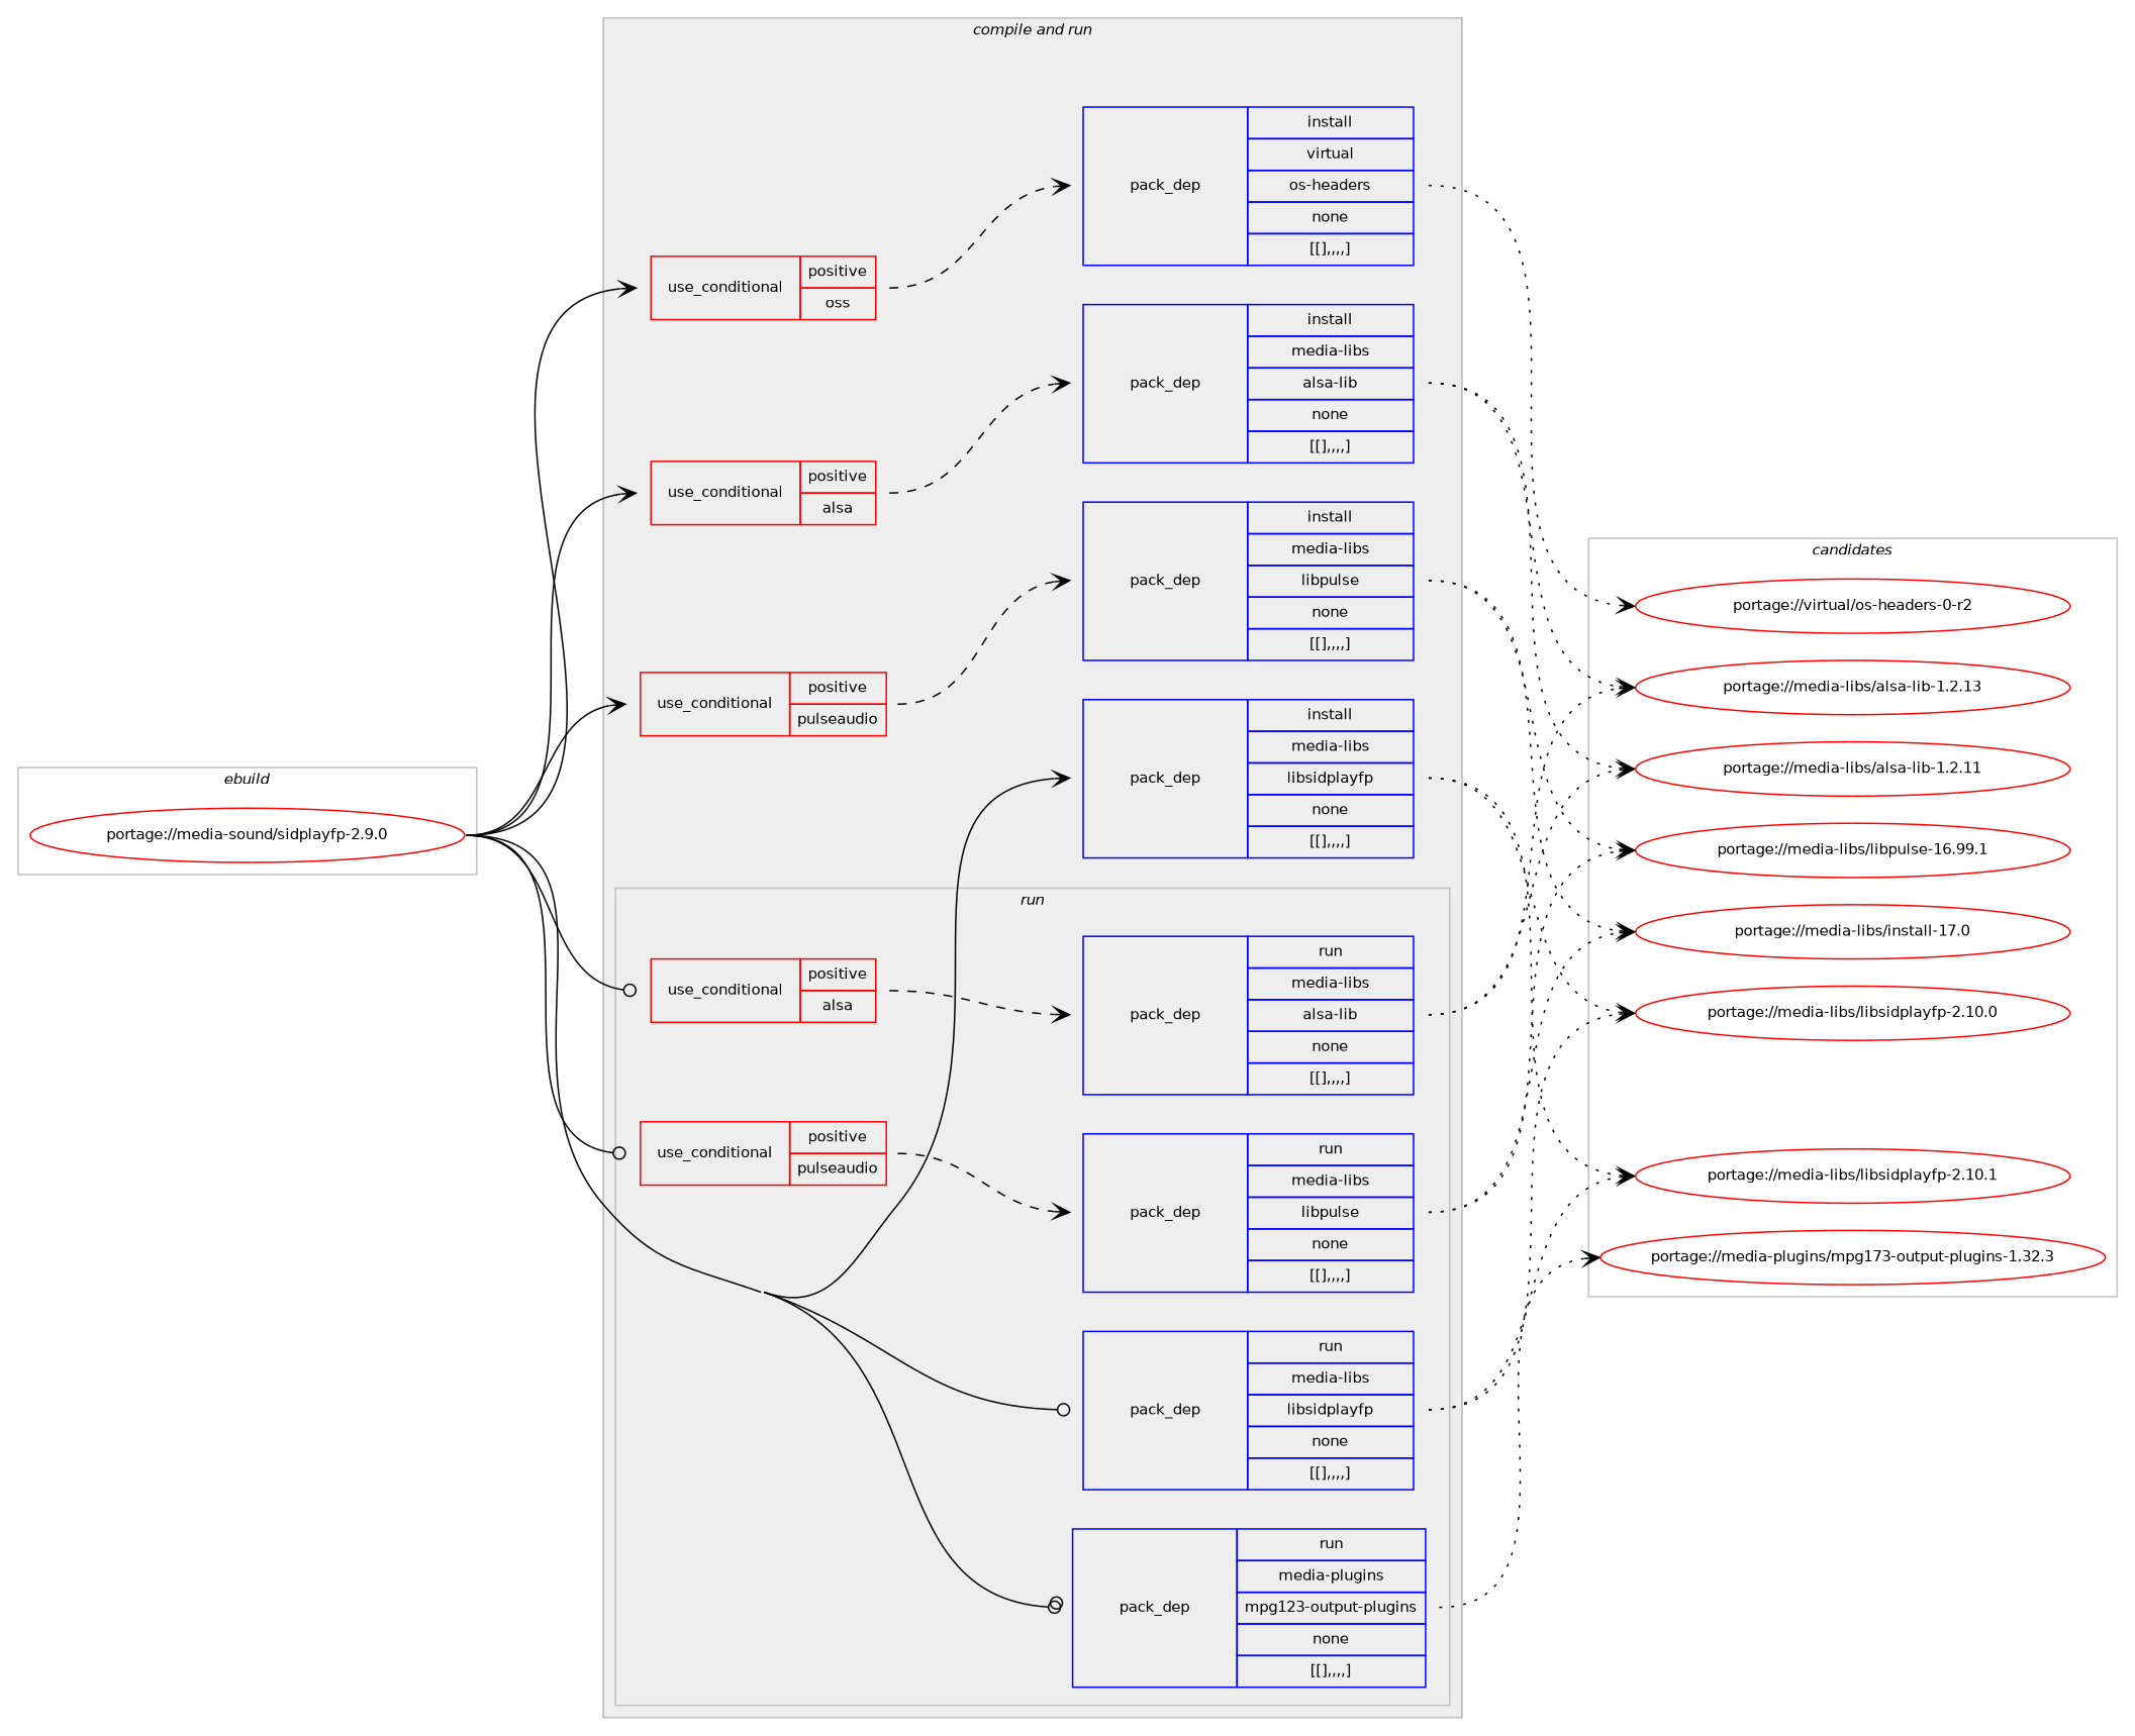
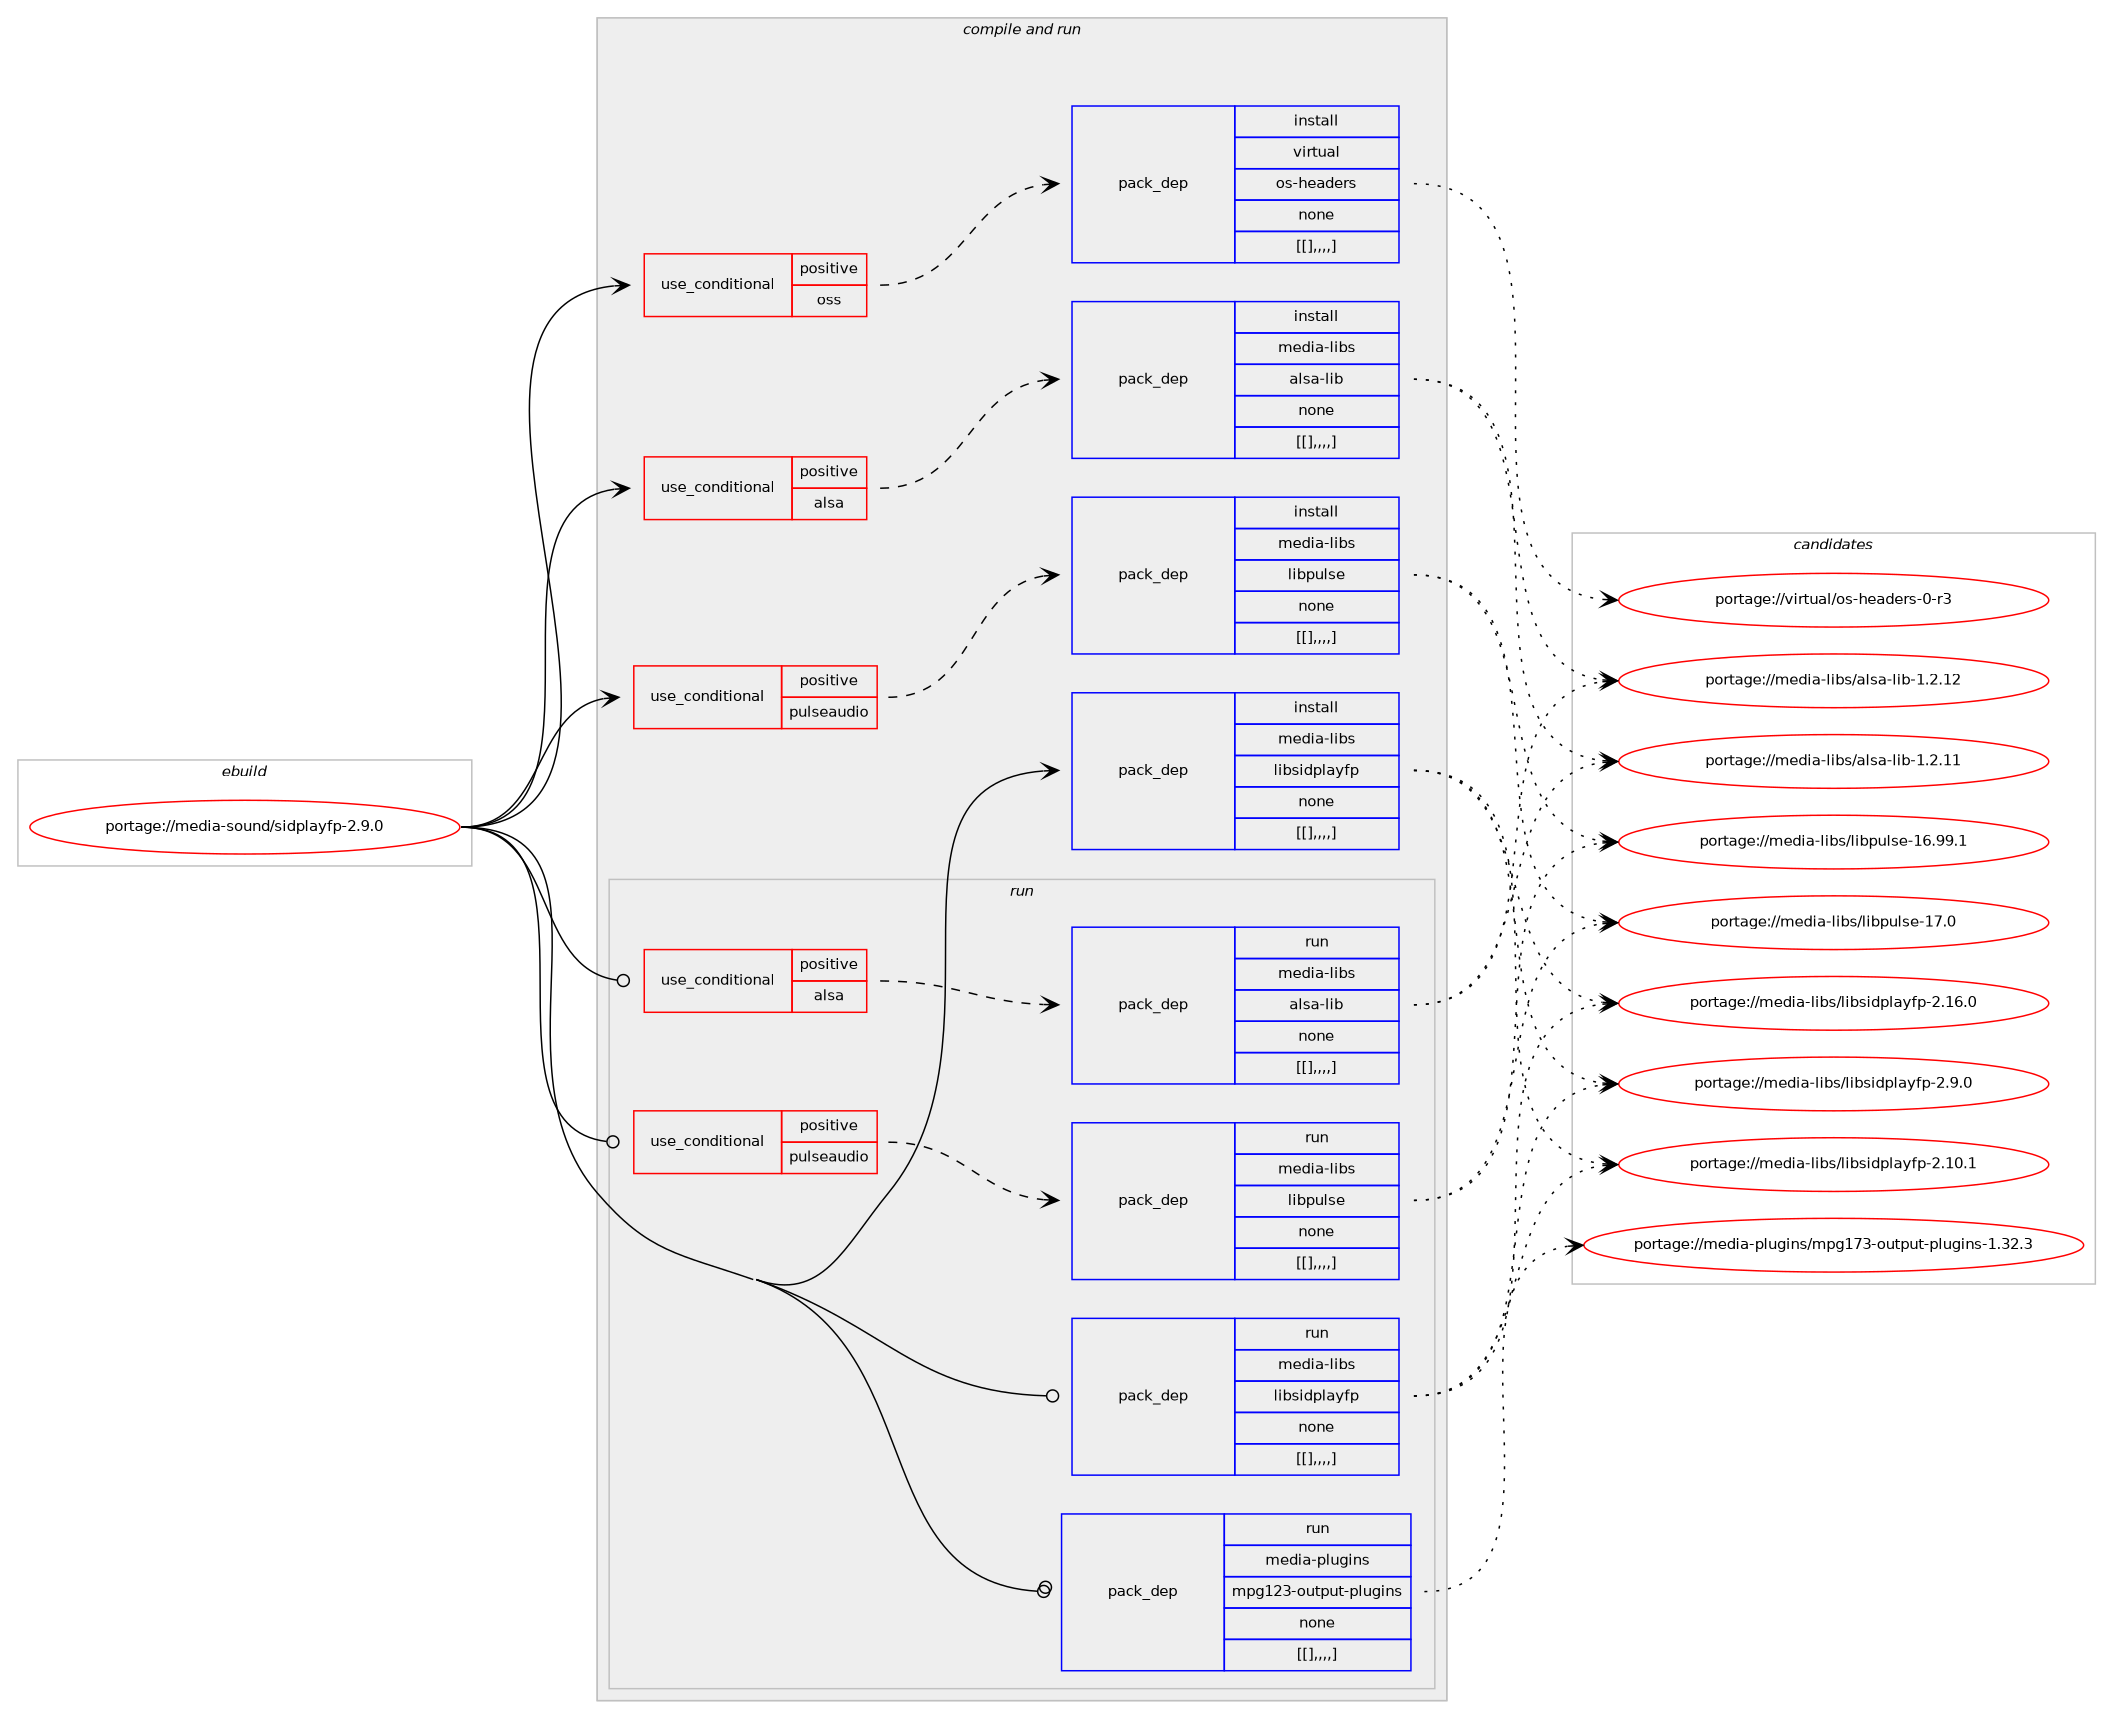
  digraph {
    compound=true
    concentrate=true
    fontname=Helvetica
    fontsize=10
    newrank=true
    rankdir=LR
    ranksep=1.5
    node [color=red fontname=Helvetica fontsize=10 shape=none]
    edge [arrowhead=vee headport=w style=dotted tailport=e weight=100]
    n1 [label="portage://media-sound/sidplayfp-2.9.0" width=4 shape=""]
    n2 [color=blue label=<<TABLE BORDER="0" CELLBORDER="1" CELLSPACING="0" CELLPADDING="4" WIDTH="220"><TR><TD ROWSPAN="6" CELLPADDING="30">pack_dep</TD></TR><TR><TD WIDTH="110">install</TD></TR><TR><TD>media-libs</TD></TR><TR><TD>alsa-lib</TD></TR><TR><TD>none</TD></TR><TR><TD>[[],,,,]</TD></TR></TABLE>>]
    n3 [label=<<TABLE BORDER="0" CELLBORDER="1" CELLSPACING="0" CELLPADDING="4"><TR><TD ROWSPAN="3" CELLPADDING="10">use_conditional</TD></TR><TR><TD>positive</TD></TR><TR><TD>alsa</TD></TR></TABLE>>]
    n4 [color=blue label=<<TABLE BORDER="0" CELLBORDER="1" CELLSPACING="0" CELLPADDING="4" WIDTH="220"><TR><TD ROWSPAN="6" CELLPADDING="30">pack_dep</TD></TR><TR><TD WIDTH="110">install</TD></TR><TR><TD>virtual</TD></TR><TR><TD>os-headers</TD></TR><TR><TD>none</TD></TR><TR><TD>[[],,,,]</TD></TR></TABLE>>]
    n5 [label=<<TABLE BORDER="0" CELLBORDER="1" CELLSPACING="0" CELLPADDING="4"><TR><TD ROWSPAN="3" CELLPADDING="10">use_conditional</TD></TR><TR><TD>positive</TD></TR><TR><TD>oss</TD></TR></TABLE>>]
    n6 [color=blue label=<<TABLE BORDER="0" CELLBORDER="1" CELLSPACING="0" CELLPADDING="4" WIDTH="220"><TR><TD ROWSPAN="6" CELLPADDING="30">pack_dep</TD></TR><TR><TD WIDTH="110">install</TD></TR><TR><TD>media-libs</TD></TR><TR><TD>libpulse</TD></TR><TR><TD>none</TD></TR><TR><TD>[[],,,,]</TD></TR></TABLE>>]
    n7 [label=<<TABLE BORDER="0" CELLBORDER="1" CELLSPACING="0" CELLPADDING="4"><TR><TD ROWSPAN="3" CELLPADDING="10">use_conditional</TD></TR><TR><TD>positive</TD></TR><TR><TD>pulseaudio</TD></TR></TABLE>>]
    n8 [color=blue label=<<TABLE BORDER="0" CELLBORDER="1" CELLSPACING="0" CELLPADDING="4" WIDTH="220"><TR><TD ROWSPAN="6" CELLPADDING="30">pack_dep</TD></TR><TR><TD WIDTH="110">install</TD></TR><TR><TD>media-libs</TD></TR><TR><TD>libsidplayfp</TD></TR><TR><TD>none</TD></TR><TR><TD>[[],,,,]</TD></TR></TABLE>>]
    n9 [color=blue label=<<TABLE BORDER="0" CELLBORDER="1" CELLSPACING="0" CELLPADDING="4" WIDTH="220"><TR><TD ROWSPAN="6" CELLPADDING="30">pack_dep</TD></TR><TR><TD WIDTH="110">run</TD></TR><TR><TD>media-libs</TD></TR><TR><TD>alsa-lib</TD></TR><TR><TD>none</TD></TR><TR><TD>[[],,,,]</TD></TR></TABLE>>]
    n10 [label=<<TABLE BORDER="0" CELLBORDER="1" CELLSPACING="0" CELLPADDING="4"><TR><TD ROWSPAN="3" CELLPADDING="10">use_conditional</TD></TR><TR><TD>positive</TD></TR><TR><TD>alsa</TD></TR></TABLE>>]
    n11 [color=blue label=<<TABLE BORDER="0" CELLBORDER="1" CELLSPACING="0" CELLPADDING="4" WIDTH="220"><TR><TD ROWSPAN="6" CELLPADDING="30">pack_dep</TD></TR><TR><TD WIDTH="110">run</TD></TR><TR><TD>media-libs</TD></TR><TR><TD>libpulse</TD></TR><TR><TD>none</TD></TR><TR><TD>[[],,,,]</TD></TR></TABLE>>]
    n12 [label=<<TABLE BORDER="0" CELLBORDER="1" CELLSPACING="0" CELLPADDING="4"><TR><TD ROWSPAN="3" CELLPADDING="10">use_conditional</TD></TR><TR><TD>positive</TD></TR><TR><TD>pulseaudio</TD></TR></TABLE>>]
    n13 [color=blue label=<<TABLE BORDER="0" CELLBORDER="1" CELLSPACING="0" CELLPADDING="4" WIDTH="220"><TR><TD ROWSPAN="6" CELLPADDING="30">pack_dep</TD></TR><TR><TD WIDTH="110">run</TD></TR><TR><TD>media-libs</TD></TR><TR><TD>libsidplayfp</TD></TR><TR><TD>none</TD></TR><TR><TD>[[],,,,]</TD></TR></TABLE>>]
    n14 [color=blue label=<<TABLE BORDER="0" CELLBORDER="1" CELLSPACING="0" CELLPADDING="4" WIDTH="220"><TR><TD ROWSPAN="6" CELLPADDING="30">pack_dep</TD></TR><TR><TD WIDTH="110">run</TD></TR><TR><TD>media-plugins</TD></TR><TR><TD>mpg123-output-plugins</TD></TR><TR><TD>none</TD></TR><TR><TD>[[],,,,]</TD></TR></TABLE>>]
-   n15 [label="portage://media-libs/alsa-lib-1.2.13" width=4 shape=""]
+   n15 [label="portage://media-libs/alsa-lib-1.2.12" width=4 shape=""]
    n16 [label="portage://media-libs/alsa-lib-1.2.11" width=4 shape=""]
-   n17 [label="portage://virtual/os-headers-0-r2" width=4 shape=""]
-   n18 [label="portage://media-libs/install-17.0" width=4 shape=""]
+   n17 [label="portage://virtual/os-headers-0-r3" width=4 shape=""]
+   n18 [label="portage://media-libs/libpulse-17.0" width=4 shape=""]
    n19 [label="portage://media-libs/libpulse-16.99.1" width=4 shape=""]
    n20 [label="portage://media-libs/libsidplayfp-2.10.1" width=4 shape=""]
-   n21 [label="portage://media-libs/libsidplayfp-2.10.0" width=4 shape=""]
+   n21 [label="portage://media-libs/libsidplayfp-2.16.0" width=4 shape=""]
+   n22 [label="portage://media-libs/libsidplayfp-2.9.0" width=4 shape=""]
    n23 [label="portage://media-plugins/mpg173-output-plugins-1.32.3" width=4 shape=""]
    subgraph cluster_1 {
      color=gray
      label=<<i>ebuild</i>>
      n1
    }
    subgraph cluster_2 {
      color=gray
      label=<<i>dependencies</i>>
      subgraph cluster_3 {
        color=gray
        fillcolor="#eeeeee"
        label=<<i>compile</i>>
        style=filled
        subgraph sub_4 {
          color=gray
          fillcolor="#eeeeee"
          label=<<i>compile</i>>
          style=filled
          n3
          subgraph sub_5 {
            color=gray
            fillcolor="#eeeeee"
            label=<<i>compile</i>>
            style=filled
            n2
          }
        }
        subgraph sub_6 {
          color=gray
          fillcolor="#eeeeee"
          label=<<i>compile</i>>
          style=filled
          n5
          subgraph sub_7 {
            color=gray
            fillcolor="#eeeeee"
            label=<<i>compile</i>>
            style=filled
            n4
          }
        }
        subgraph sub_8 {
          color=gray
          fillcolor="#eeeeee"
          label=<<i>compile</i>>
          style=filled
          n7
          subgraph sub_9 {
            color=gray
            fillcolor="#eeeeee"
            label=<<i>compile</i>>
            style=filled
            n6
          }
        }
        subgraph sub_10 {
          color=gray
          fillcolor="#eeeeee"
          label=<<i>compile</i>>
          style=filled
          n8
        }
      }
      subgraph cluster_11 {
        color=gray
        fillcolor="#eeeeee"
        label=<<i>compile and run</i>>
        style=filled
      }
      subgraph cluster_12 {
        color=gray
        fillcolor="#eeeeee"
        label=<<i>run</i>>
        style=filled
        subgraph sub_13 {
          color=gray
          fillcolor="#eeeeee"
          label=<<i>run</i>>
          style=filled
          n10
          subgraph sub_14 {
            color=gray
            fillcolor="#eeeeee"
            label=<<i>run</i>>
            style=filled
            n9
          }
        }
        subgraph sub_15 {
          color=gray
          fillcolor="#eeeeee"
          label=<<i>run</i>>
          style=filled
          n12
          subgraph sub_16 {
            color=gray
            fillcolor="#eeeeee"
            label=<<i>run</i>>
            style=filled
            n11
          }
        }
        subgraph sub_17 {
          color=gray
          fillcolor="#eeeeee"
          label=<<i>run</i>>
          style=filled
          n13
        }
        subgraph sub_18 {
          color=gray
          fillcolor="#eeeeee"
          label=<<i>run</i>>
          style=filled
          n14
        }
      }
    }
    subgraph cluster_19 {
      color=gray
      label=<<i>candidates</i>>
      rank=same
      subgraph sub_20 {
        color=black
        label=<<i>candidates</i>>
        nodesep=1
        rank=same
        n15
        n16
      }
      subgraph sub_21 {
        color=black
        label=<<i>candidates</i>>
        nodesep=1
        rank=same
        n17
      }
      subgraph sub_22 {
        color=black
        label=<<i>candidates</i>>
        nodesep=1
        rank=same
        n18
        n19
      }
      subgraph sub_23 {
        color=black
        label=<<i>candidates</i>>
        nodesep=1
        rank=same
        n20
        n21
+       n22
      }
      subgraph sub_24 {
        color=black
        label=<<i>candidates</i>>
        nodesep=1
        rank=same
        n15
        n16
      }
      subgraph sub_25 {
        color=black
        label=<<i>candidates</i>>
        nodesep=1
        rank=same
        n18
        n19
      }
      subgraph sub_26 {
        color=black
        label=<<i>candidates</i>>
        nodesep=1
        rank=same
        n20
        n21
+       n22
      }
      subgraph sub_27 {
        color=black
        label=<<i>candidates</i>>
        nodesep=1
        rank=same
        n23
      }
    }
    n1 -> n3 [style=solid weight=20]
    n1 -> n5 [style=solid weight=20]
    n1 -> n7 [style=solid weight=20]
    n1 -> n8 [style=solid weight=20]
    n1 -> n10 [arrowhead=odot style=solid weight=20]
    n1 -> n12 [arrowhead=odot style=solid weight=20]
    n1 -> n13 [arrowhead=odot style=solid weight=20]
    n1 -> n14 [arrowhead=odot style=solid weight=20]
    n2 -> n15
    n2 -> n16
    n3 -> n2 [style=dashed weight=20]
    n4 -> n17
    n5 -> n4 [style=dashed weight=20]
    n6 -> n18
    n6 -> n19
    n7 -> n6 [style=dashed weight=20]
    n8 -> n20
    n8 -> n21
+   n8 -> n22
    n9 -> n15
    n9 -> n16
    n10 -> n9 [style=dashed weight=20]
    n11 -> n18
    n11 -> n19
    n12 -> n11 [style=dashed weight=20]
    n13 -> n20
    n13 -> n21
+   n13 -> n22
    n14 -> n23
  }
